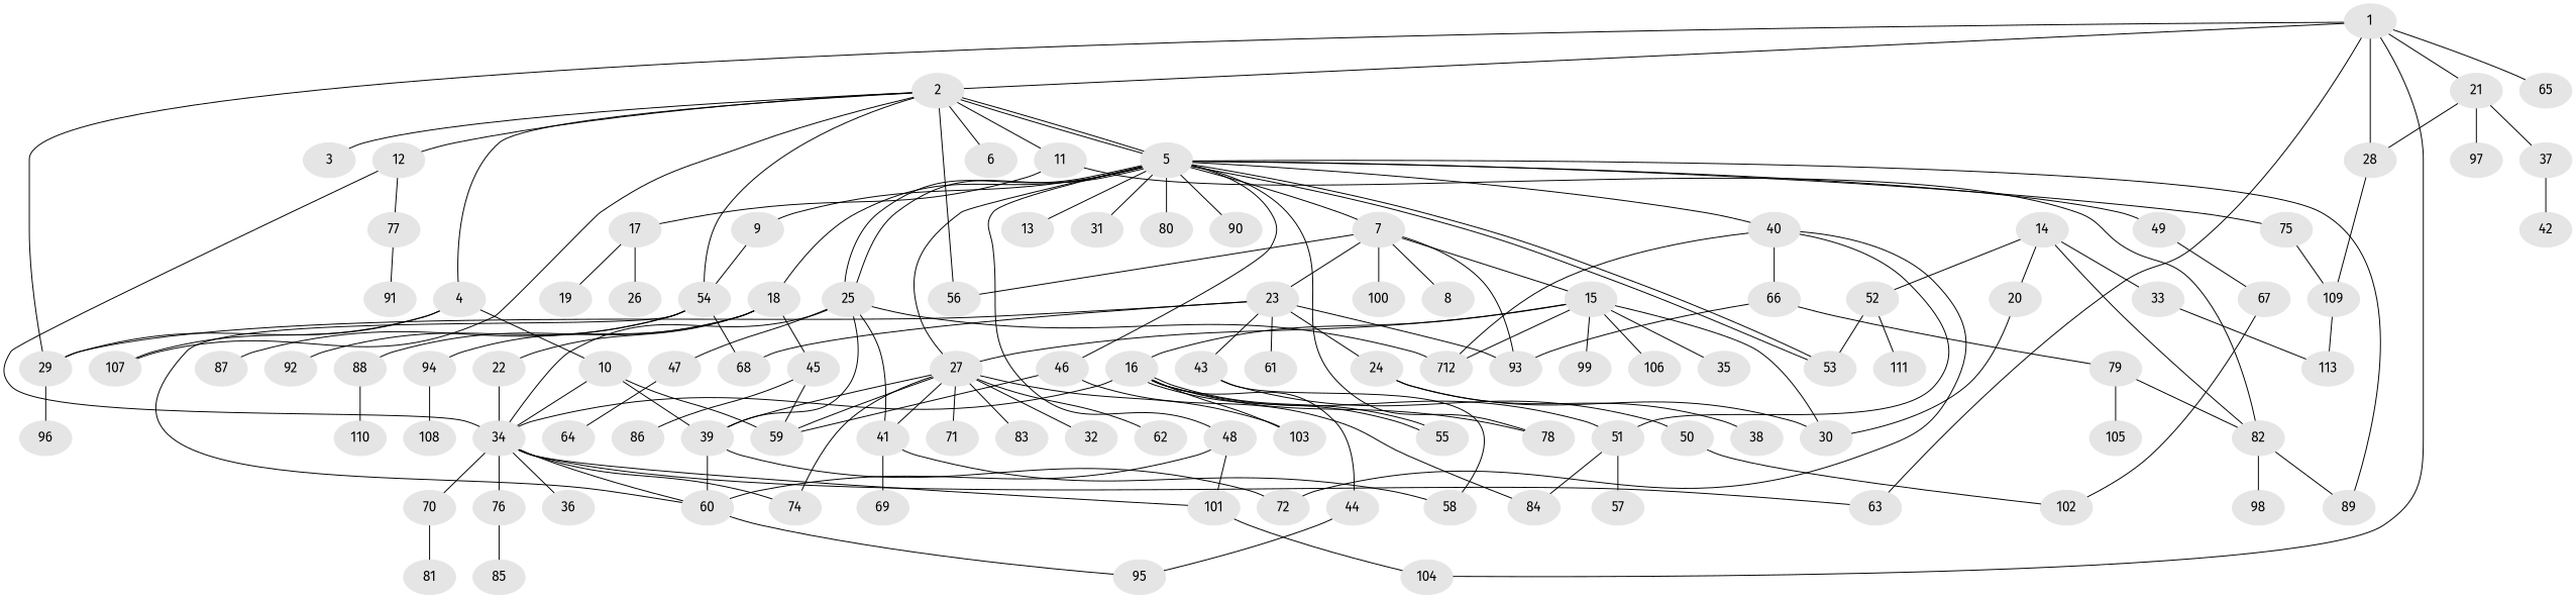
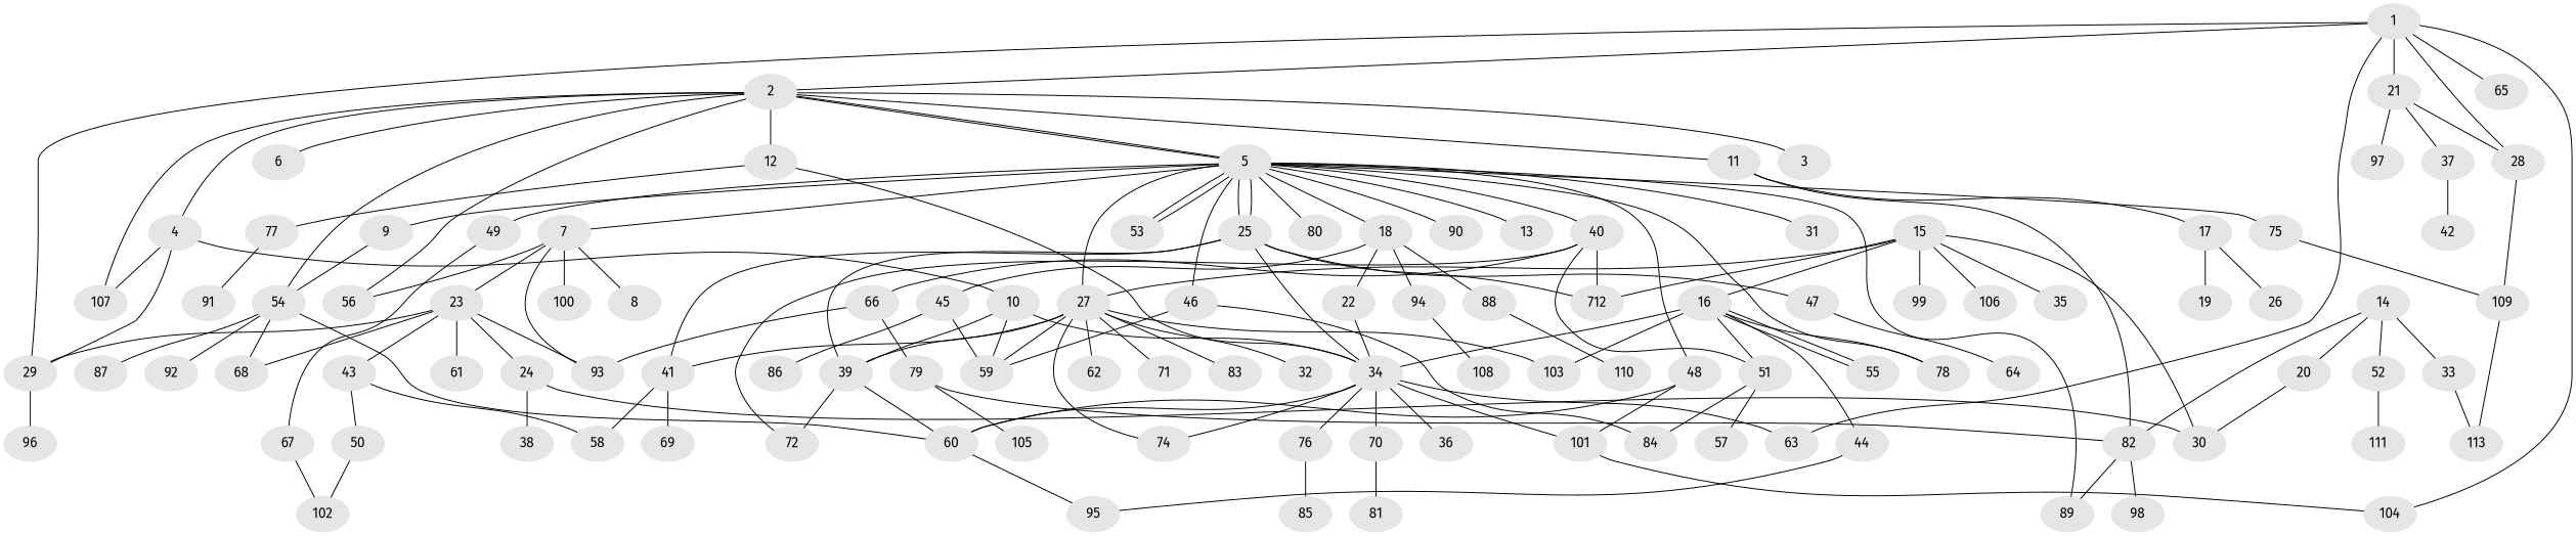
  graph {
    fontname="Fira Sans"
    node [color=gray90 fontname="Fira Sans" style=filled]
    edge [fontname="Fira Sans"]
    1
    2
    21
    28
    29
    63
    65
    104
    3
    4
    5
    6
    11
    12
    54
    56
    107
    37
    97
    109
    96
    10
    7
    9
    13
    18
    25
    27
    31
    40
    46
    48
    49
    53
    75
    78
    80
    89
    90
    17
    82
    34
    77
    68
    60
    87
    92
    39
    59
    8
    15
    23
    93
    100
    14
    20
    33
    52
    22
    45
    88
    94
    n63 [label=712]
    41
    47
    103
    32
    62
    71
    74
    83
    51
    72
    66
    84
    101
    67
    16
    30
    35
    99
    106
    24
    43
    61
    36
    70
    76
    19
    26
    98
    91
    113
    111
    44
    55
    95
    57
    86
    110
    108
    42
    38
    58
    50
    69
    64
    81
    85
    79
    102
    105
    1 -- 2
    1 -- 21
    1 -- 28
    1 -- 29
    1 -- 63
    1 -- 65
    1 -- 104
    2 -- 3
    2 -- 4
    2 -- 5
    2 -- 5
    2 -- 6
    2 -- 11
    2 -- 12
    2 -- 54
    2 -- 56
    2 -- 107
    21 -- 28
    21 -- 37
    21 -- 97
    28 -- 109
    29 -- 96
    4 -- 29
    4 -- 107
    4 -- 10
    5 -- 7
    5 -- 9
    5 -- 13
    5 -- 18
    5 -- 25
    5 -- 25
    5 -- 27
    5 -- 31
    5 -- 40
    5 -- 46
    5 -- 48
    5 -- 49
    5 -- 53
    5 -- 53
    5 -- 75
    5 -- 78
    5 -- 80
    5 -- 89
    5 -- 90
    11 -- 17
    11 -- 82
    12 -- 34
    12 -- 77
    54 -- 68
    54 -- 60
    54 -- 87
    54 -- 92
    37 -- 42
    109 -- 113
    10 -- 34
    10 -- 39
    10 -- 59
    7 -- 56
    7 -- 8
-   7 -- 15
    7 -- 23
    7 -- 93
    7 -- 100
    9 -- 54
    18 -- 22
    18 -- 45
    18 -- 88
    18 -- 94
    25 -- 34
    25 -- 39
    25 -- n63
    25 -- 41
    25 -- 47
    27 -- 39
    27 -- 59
    27 -- 41
    27 -- 103
    27 -- 32
    27 -- 62
    27 -- 71
    27 -- 74
    27 -- 83
    40 -- n63
    40 -- 51
    40 -- 72
    40 -- 66
    46 -- 59
    46 -- 84
    48 -- 60
    48 -- 101
    49 -- 67
    75 -- 109
    17 -- 19
    17 -- 26
    82 -- 89
    82 -- 98
    34 -- 63
    34 -- 60
    34 -- 74
    34 -- 101
    34 -- 36
    34 -- 70
    34 -- 76
    77 -- 91
    60 -- 95
    39 -- 60
    39 -- 72
    15 -- 27
    15 -- n63
    15 -- 16
    15 -- 30
    15 -- 35
    15 -- 99
    15 -- 106
    23 -- 29
    23 -- 68
    23 -- 93
    23 -- 24
    23 -- 43
    23 -- 61
    14 -- 82
    14 -- 20
    14 -- 33
    14 -- 52
    20 -- 30
    33 -- 113
-   52 -- 53
    52 -- 111
    22 -- 34
    45 -- 59
    45 -- 86
    88 -- 110
    94 -- 108
    41 -- 58
    41 -- 69
    47 -- 64
    51 -- 84
    51 -- 57
    66 -- 93
    66 -- 79
    101 -- 104
    67 -- 102
    16 -- 78
    16 -- 34
    16 -- 103
    16 -- 51
    16 -- 44
    16 -- 55
    16 -- 55
    24 -- 30
    24 -- 38
    43 -- 58
    43 -- 50
    70 -- 81
    76 -- 85
    44 -- 95
    50 -- 102
    79 -- 82
    79 -- 105
  }
